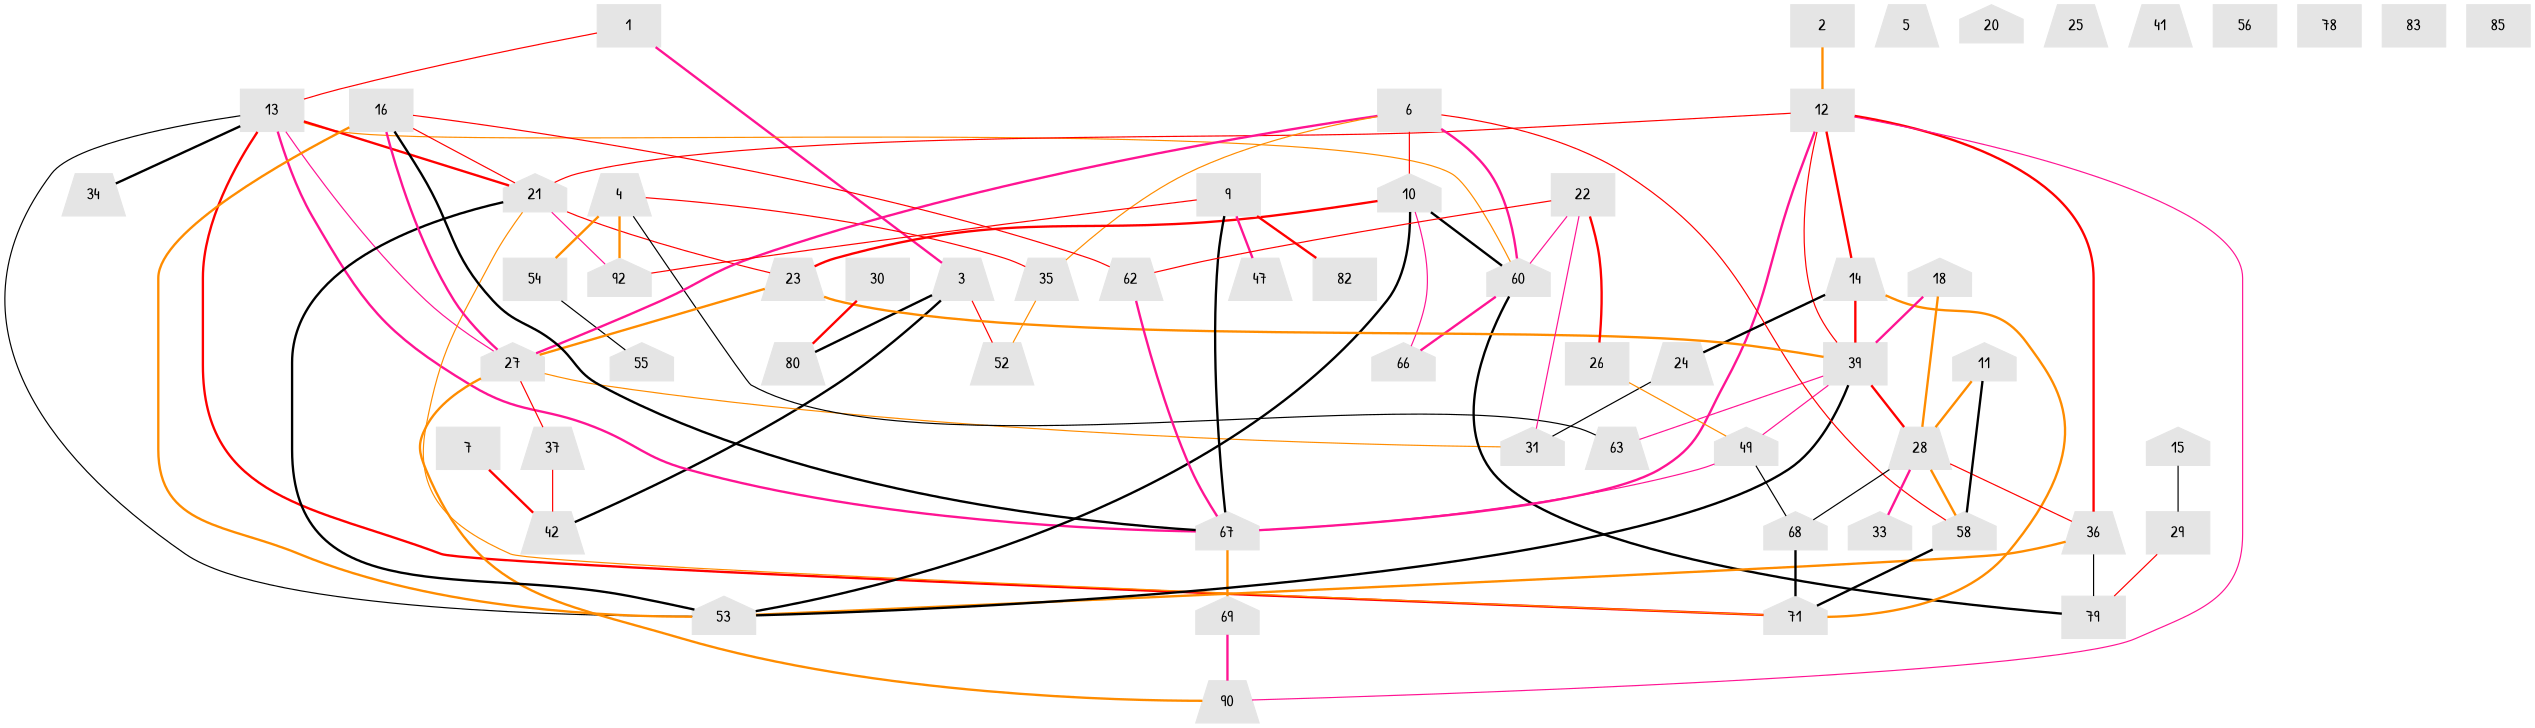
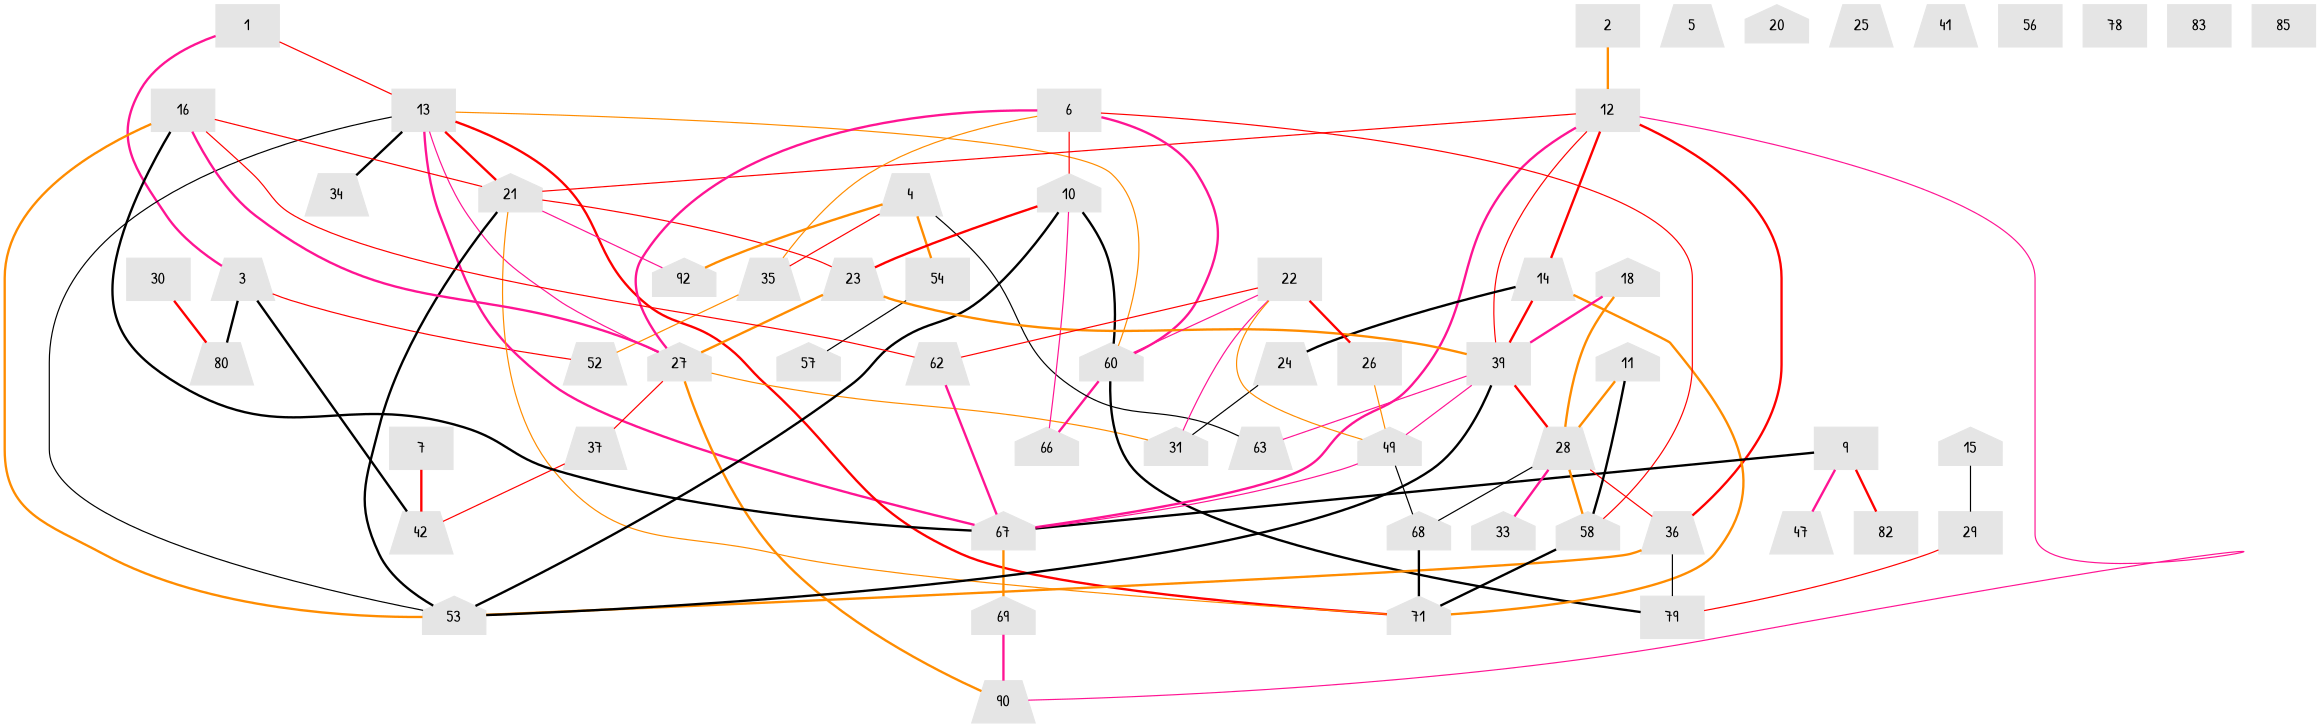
  graph {
    fontname="Patrick Hand"
    node [color=gray90 fontname="Patrick Hand" shape=box style=filled]
    edge [color=red fontname="Patrick Hand" style=bold]
    1 [super="+91"]
    3 [shape=trapezium super="+51"]
    13 [super="+57"]
    42 [shape=trapezium super="+65"]
    52 [shape=trapezium]
    80 [shape=trapezium]
    27 [shape=house super="+73"]
    60 [shape=house super="+74"]
    67 [shape=house super="+88"]
    53 [shape=house super="+59"]
    21 [shape=house super="+48"]
    34 [shape=trapezium]
    71 [shape=house super="+93"]
    12 [super="+72"]
    2
    14 [shape=trapezium super="+70"]
    36 [shape=trapezium super="+75"]
    39 [super="+77"]
    90 [shape=trapezium]
    4 [shape=trapezium super="+86"]
    35 [shape=trapezium super="+64"]
    54 [super="+81"]
    63 [shape=trapezium]
    92 [shape=house]
-   55 [shape=house]
+   55 [shape=house label=57]
    5 [shape=trapezium]
    6 [super="+38"]
    10 [shape=house super="+19"]
    58 [shape=house super="+76"]
    23 [shape=trapezium super="+50"]
    66 [shape=house]
    31 [shape=house super="+32"]
    37 [shape=trapezium]
    79
    7 [super="+43"]
    9 [super="+87"]
    47 [shape=trapezium]
    82
    69 [shape=house]
    28 [shape=trapezium super="+84"]
    33 [shape=house]
    68 [shape=house]
    11 [shape=house]
    24 [shape=trapezium]
    49 [shape=house super="+89"]
    29 [super="+44"]
    15 [shape=house]
    16 [super="+61"]
    62 [shape=trapezium]
    18 [shape=house]
    20 [shape=house]
    22 [super="+45"]
    26
    25 [shape=trapezium]
    30
    41 [shape=trapezium]
    56
    78
    83
    85
    1 -- 3 [color=deeppink]
    1 -- 13 [style=solid]
    3 -- 42 [color=black]
    3 -- 52 [style=solid]
    3 -- 80 [color=black]
    13 -- 27 [color=deeppink style=solid]
    13 -- 60 [color=darkorange style=solid]
    13 -- 67 [color=deeppink]
    13 -- 53 [color=black style=solid]
    13 -- 21
    13 -- 34 [color=black]
    13 -- 71
    27 -- 90 [color=darkorange]
    27 -- 31 [color=darkorange style=solid]
    27 -- 37 [style=solid]
    60 -- 66 [color=deeppink]
    60 -- 79 [color=black]
    67 -- 69 [color=darkorange]
    21 -- 53 [color=black]
    21 -- 71 [color=darkorange style=solid]
    21 -- 92 [color=deeppink style=solid]
    21 -- 23 [style=solid]
    12 -- 67 [color=deeppink]
    12 -- 21 [style=solid]
    12 -- 14
    12 -- 36
    12 -- 39 [style=solid]
    12 -- 90 [color=deeppink style=solid]
    2 -- 12 [color=darkorange]
    14 -- 71 [color=darkorange]
    14 -- 39
    14 -- 24 [color=black]
    36 -- 53 [color=darkorange]
    36 -- 79 [color=black style=solid]
    39 -- 53 [color=black]
    39 -- 63 [color=deeppink style=solid]
    39 -- 28
    39 -- 49 [color=deeppink style=solid]
    4 -- 35 [style=solid]
    4 -- 54 [color=darkorange]
    4 -- 63 [color=black style=solid]
    4 -- 92 [color=darkorange]
    35 -- 52 [color=darkorange style=solid]
    54 -- 55 [color=black style=solid]
    6 -- 27 [color=deeppink]
    6 -- 60 [color=deeppink]
    6 -- 35 [color=darkorange style=solid]
    6 -- 10 [style=solid]
    6 -- 58 [style=solid]
    10 -- 60 [color=black]
    10 -- 53 [color=black]
    10 -- 23
    10 -- 66 [color=deeppink style=solid]
    58 -- 71 [color=black]
    23 -- 27 [color=darkorange]
    23 -- 39 [color=darkorange]
    37 -- 42 [style=solid]
    7 -- 42
    9 -- 67 [color=black]
-   9 -- 92 [style=solid]
    9 -- 47 [color=deeppink]
    9 -- 82
    69 -- 90 [color=deeppink]
    28 -- 36 [style=solid]
    28 -- 58 [color=darkorange]
    28 -- 33 [color=deeppink]
    28 -- 68 [color=black style=solid]
    68 -- 71 [color=black]
    11 -- 58 [color=black]
    11 -- 28 [color=darkorange]
    24 -- 31 [color=black style=solid]
    49 -- 67 [color=deeppink style=solid]
    49 -- 68 [color=black style=solid]
    29 -- 79 [style=solid]
    15 -- 29 [color=black style=solid]
    16 -- 27 [color=deeppink weight=3]
    16 -- 67 [color=black]
    16 -- 53 [color=darkorange]
    16 -- 21 [style=solid]
    16 -- 62 [style=solid]
    62 -- 67 [color=deeppink]
    18 -- 39 [color=deeppink]
    18 -- 28 [color=darkorange]
    22 -- 60 [color=deeppink style=solid]
    22 -- 31 [color=deeppink style=solid weight=2]
+   22 -- 49 [color=darkorange style=solid]
    22 -- 62 [style=solid]
    22 -- 26
    26 -- 49 [color=darkorange style=solid]
    30 -- 80
  }
